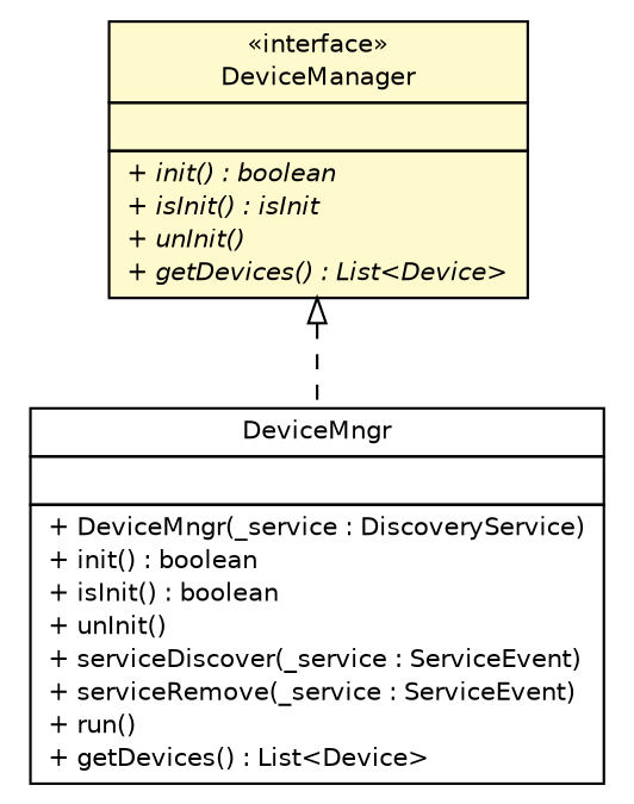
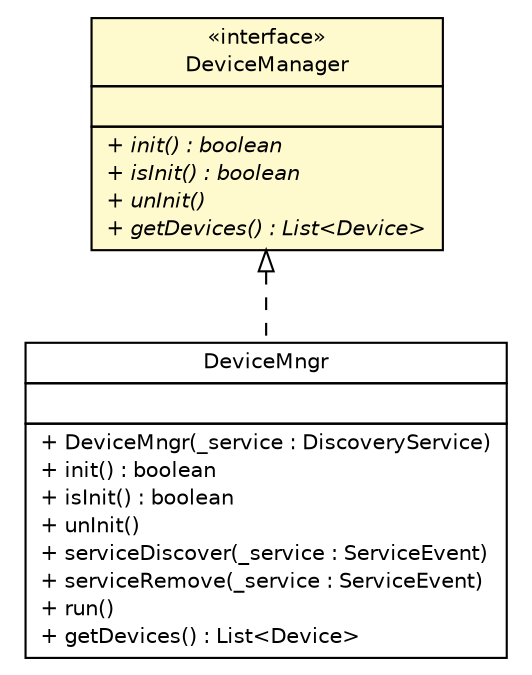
  digraph {
    nodesep=0.25
    ranksep=0.5
    node [fontcolor=black fontname=Helvetica fontsize=10.0 shape=plaintext]
-   n1 [label=<<table title="com.connectlife.coreserver.environment.device.DeviceManager" border="0" cellborder="1" cellspacing="0" cellpadding="2" port="p" bgcolor="lemonChiffon" href="./DeviceManager.html"> 		<tr><td><table border="0" cellspacing="0" cellpadding="1"> <tr><td align="center" balign="center"> &#171;interface&#187; </td></tr> <tr><td align="center" balign="center"> DeviceManager </td></tr> 		</table></td></tr> 		<tr><td><table border="0" cellspacing="0" cellpadding="1"> <tr><td align="left" balign="left">  </td></tr> 		</table></td></tr> 		<tr><td><table border="0" cellspacing="0" cellpadding="1"> <tr><td align="left" balign="left"><font face="Helvetica-Oblique" point-size="10.0"> + init() : boolean </font></td></tr> <tr><td align="left" balign="left"><font face="Helvetica-Oblique" point-size="10.0"> + isInit() : isInit </font></td></tr> <tr><td align="left" balign="left"><font face="Helvetica-Oblique" point-size="10.0"> + unInit() </font></td></tr> <tr><td align="left" balign="left"><font face="Helvetica-Oblique" point-size="10.0"> + getDevices() : List&lt;Device&gt; </font></td></tr> 		</table></td></tr> 		</table>>]
+   n1 [label=<<table title="com.connectlife.coreserver.environment.device.DeviceManager" border="0" cellborder="1" cellspacing="0" cellpadding="2" port="p" bgcolor="lemonChiffon" href="./DeviceManager.html"> 		<tr><td><table border="0" cellspacing="0" cellpadding="1"> <tr><td align="center" balign="center"> &#171;interface&#187; </td></tr> <tr><td align="center" balign="center"> DeviceManager </td></tr> 		</table></td></tr> 		<tr><td><table border="0" cellspacing="0" cellpadding="1"> <tr><td align="left" balign="left">  </td></tr> 		</table></td></tr> 		<tr><td><table border="0" cellspacing="0" cellpadding="1"> <tr><td align="left" balign="left"><font face="Helvetica-Oblique" point-size="10.0"> + init() : boolean </font></td></tr> <tr><td align="left" balign="left"><font face="Helvetica-Oblique" point-size="10.0"> + isInit() : boolean </font></td></tr> <tr><td align="left" balign="left"><font face="Helvetica-Oblique" point-size="10.0"> + unInit() </font></td></tr> <tr><td align="left" balign="left"><font face="Helvetica-Oblique" point-size="10.0"> + getDevices() : List&lt;Device&gt; </font></td></tr> 		</table></td></tr> 		</table>>]
    n2 [label=<<table title="com.connectlife.coreserver.environment.device.DeviceMngr" border="0" cellborder="1" cellspacing="0" cellpadding="2" port="p" href="./DeviceMngr.html"> 		<tr><td><table border="0" cellspacing="0" cellpadding="1"> <tr><td align="center" balign="center"> DeviceMngr </td></tr> 		</table></td></tr> 		<tr><td><table border="0" cellspacing="0" cellpadding="1"> <tr><td align="left" balign="left">  </td></tr> 		</table></td></tr> 		<tr><td><table border="0" cellspacing="0" cellpadding="1"> <tr><td align="left" balign="left"> + DeviceMngr(_service : DiscoveryService) </td></tr> <tr><td align="left" balign="left"> + init() : boolean </td></tr> <tr><td align="left" balign="left"> + isInit() : boolean </td></tr> <tr><td align="left" balign="left"> + unInit() </td></tr> <tr><td align="left" balign="left"> + serviceDiscover(_service : ServiceEvent) </td></tr> <tr><td align="left" balign="left"> + serviceRemove(_service : ServiceEvent) </td></tr> <tr><td align="left" balign="left"> + run() </td></tr> <tr><td align="left" balign="left"> + getDevices() : List&lt;Device&gt; </td></tr> 		</table></td></tr> 		</table>>]
    n1 -> n2 [arrowtail=empty dir=back fontname=Helvetica fontsize=10 headport=p labelfontname=Helvetica labelfontsize=10 style=dashed tailport=p]
  }
